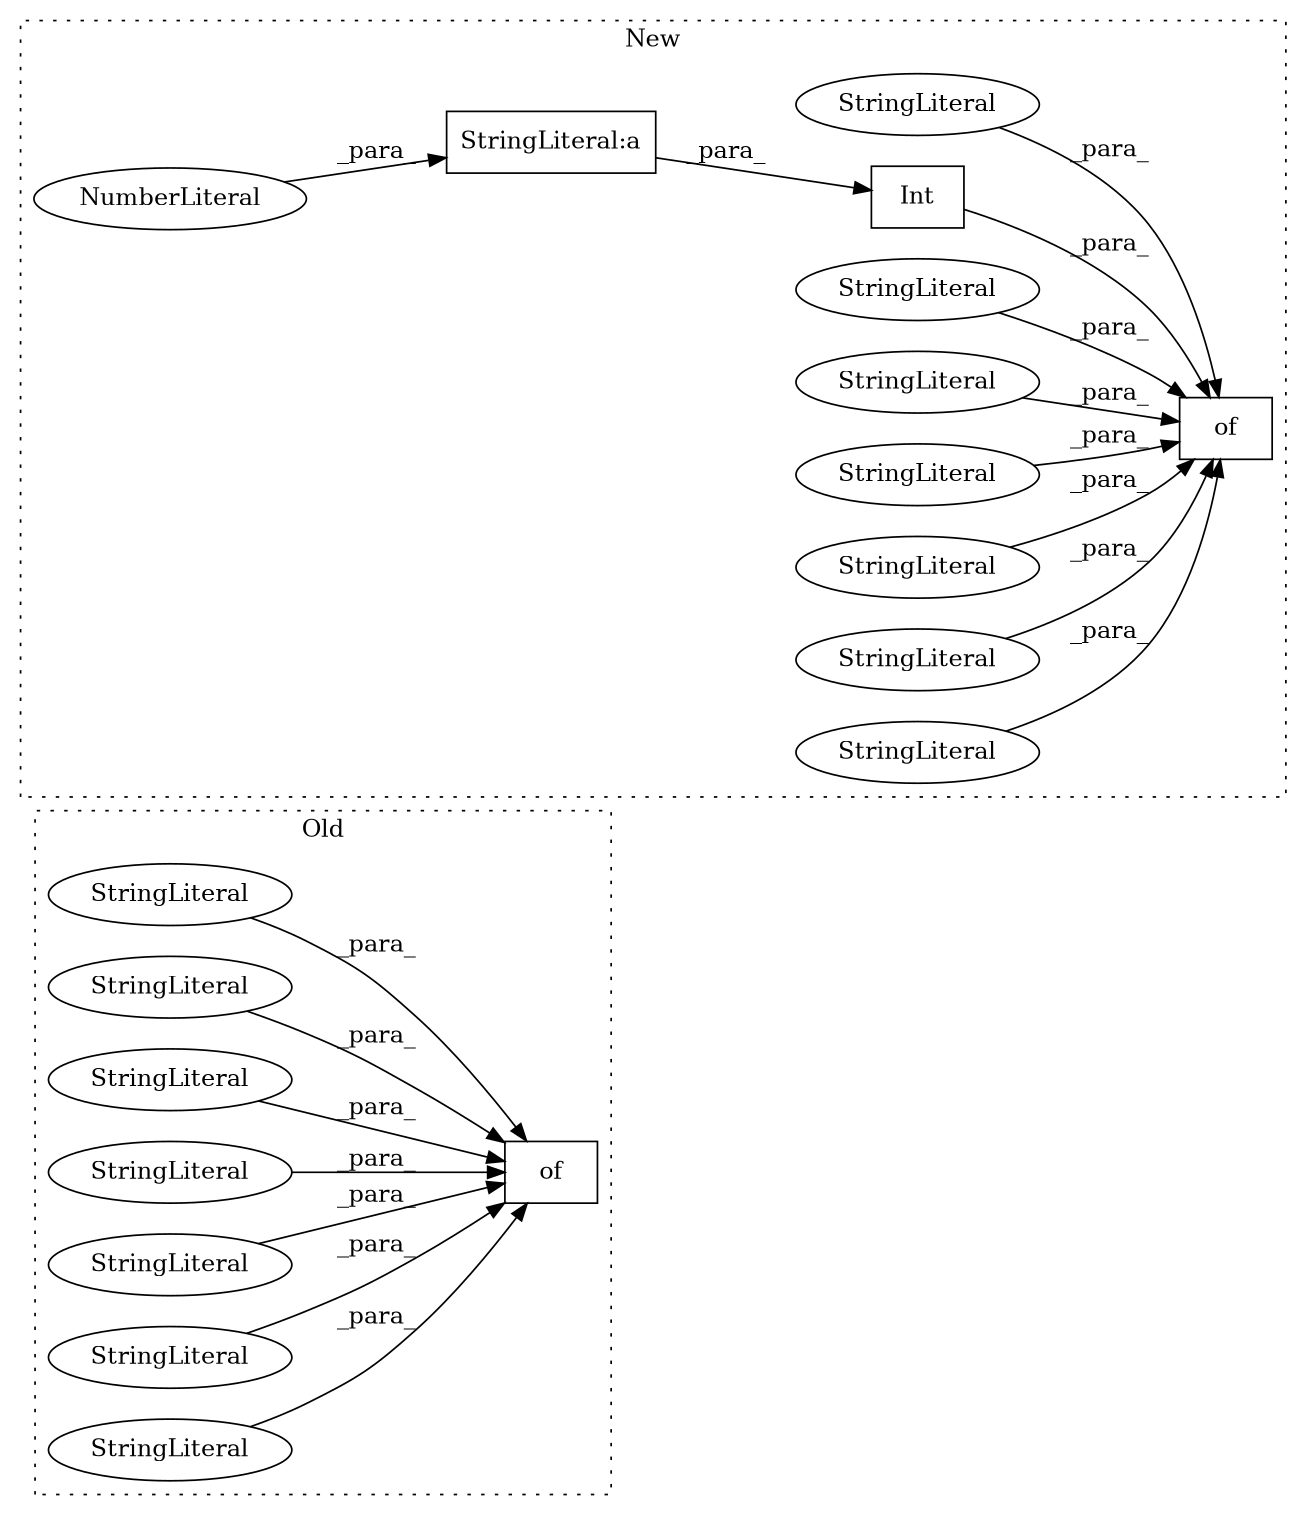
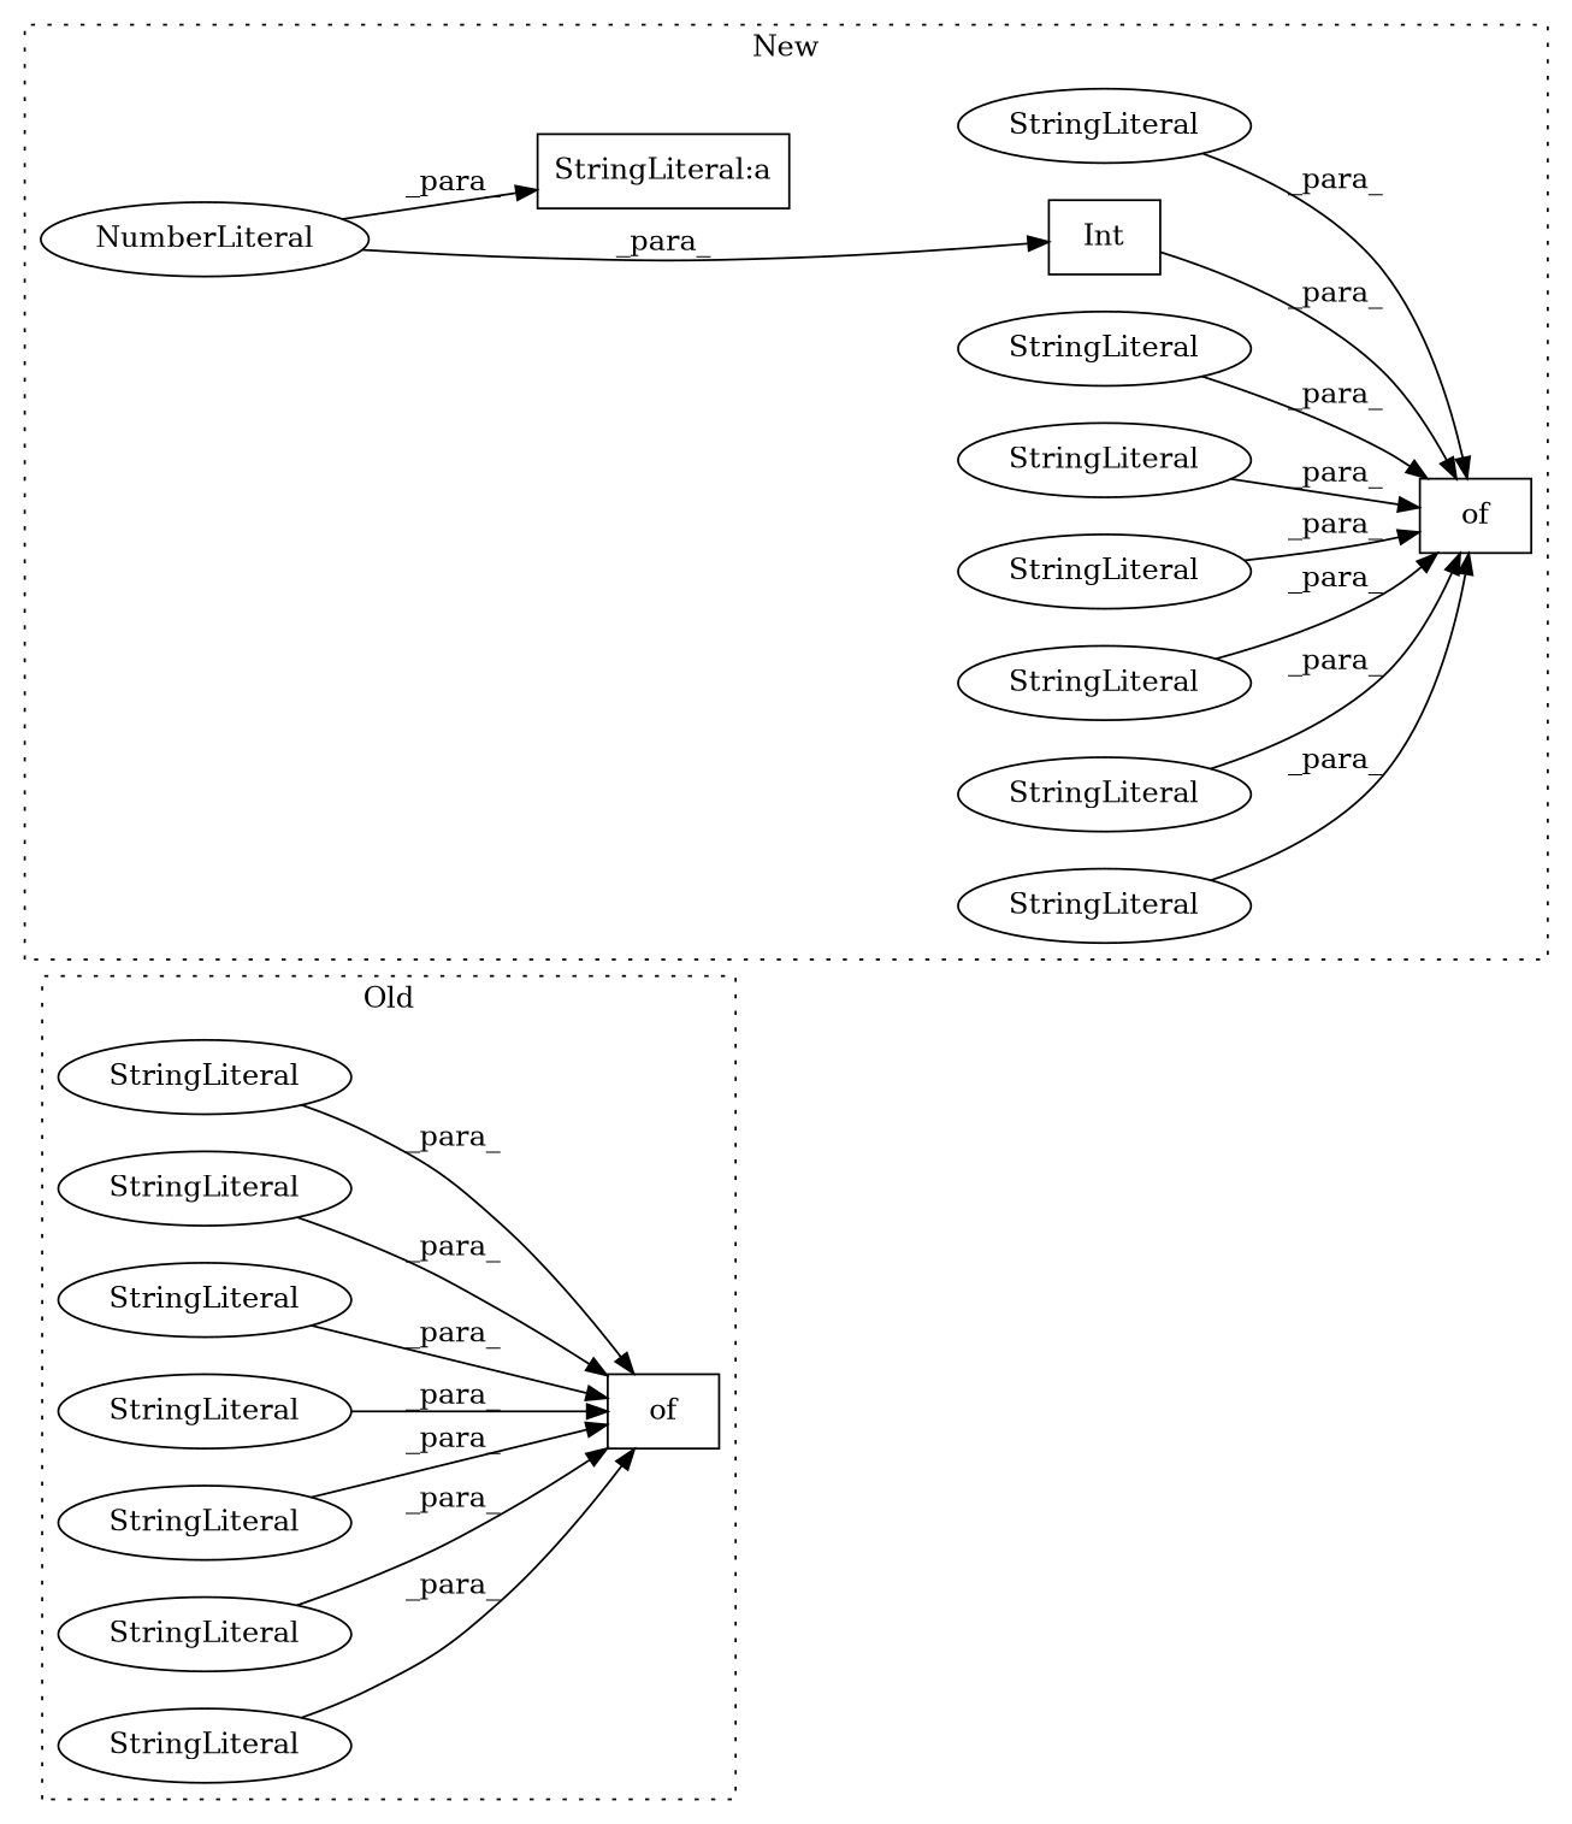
  digraph {
    rankdir=LR
    node [a=45 l=11 shape=ellipse]
    n1 [a=32 l="3,1" label=of s="687,962" shape=box]
    n2 [l=12 label=StringLiteral s=841]
    n3 [label=StringLiteral s=690]
    n4 [l=16 label=StringLiteral s=720]
    n5 [l=15 label=StringLiteral s=752]
    n6 [l=15 label=StringLiteral s=894]
    n7 [l=8 label=StringLiteral s=702]
    n8 [l=8 label=StringLiteral s=711]
    n9 [a=32 l="4,1" label=Int s="1268,1326" shape=box]
    n10 [a=32 l="3,1" label=of s="764,1327" shape=box]
    n11 [label=StringLiteral s=814]
    n12 [a=27 l=3 label="StringLiteral:a" s=1319 shape=box]
    n13 [a=34 l=3 label=NumberLiteral s=1316]
    n14 [label=StringLiteral s=767]
    n15 [l=8 label=StringLiteral s=779]
    n16 [l=12 label=StringLiteral s=976]
    n17 [l=14 label=StringLiteral s=1195]
    n18 [l=15 label=StringLiteral s=829]
    n19 [l=18 label=StringLiteral s=1027]
    subgraph cluster_1 {
      label=Old
      style=dotted
      n1
      n2
      n3
      n4
      n5
      n6
      n7
      n8
    }
    subgraph cluster_2 {
      label=New
      style=dotted
      n9
      n10
      n11
      n12
      n13
      n14
      n15
      n16
      n17
      n18
      n19
    }
    n2 -> n1 [label=_para_]
    n3 -> n1 [label=_para_]
    n4 -> n1 [label=_para_]
    n5 -> n1 [label=_para_]
    n6 -> n1 [label=_para_]
    n7 -> n1 [label=_para_]
    n8 -> n1 [label=_para_]
    n9 -> n10 [label=_para_]
    n11 -> n10 [label=_para_]
-   n12 -> n9 [label=_para_]
+   n13 -> n9 [label=_para_]
    n13 -> n12 [label=_para_]
    n14 -> n10 [label=_para_]
    n15 -> n10 [label=_para_]
    n16 -> n10 [label=_para_]
    n17 -> n10 [label=_para_]
    n18 -> n10 [label=_para_]
    n19 -> n10 [label=_para_]
  }
